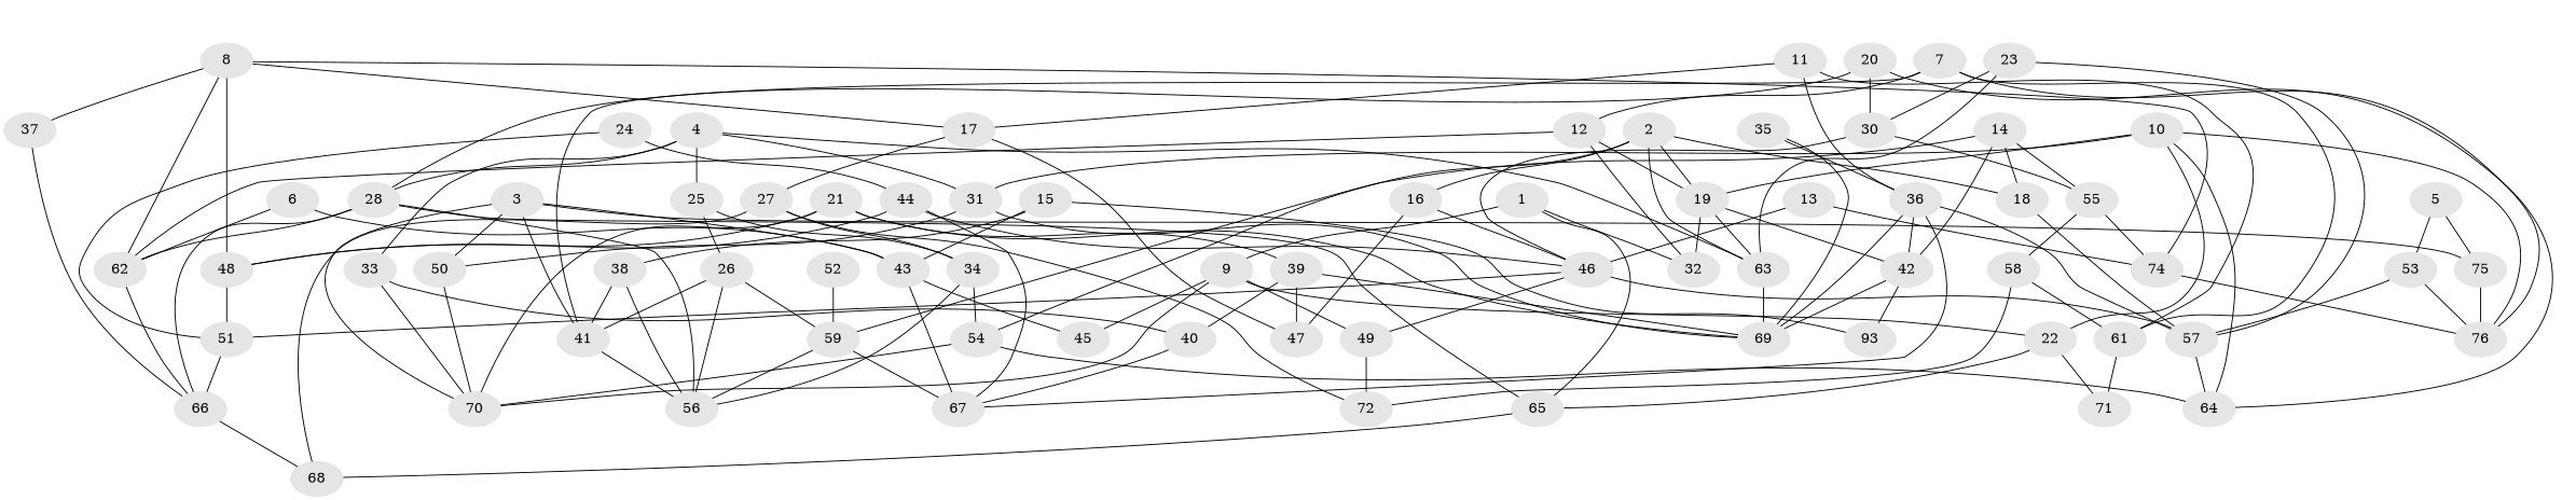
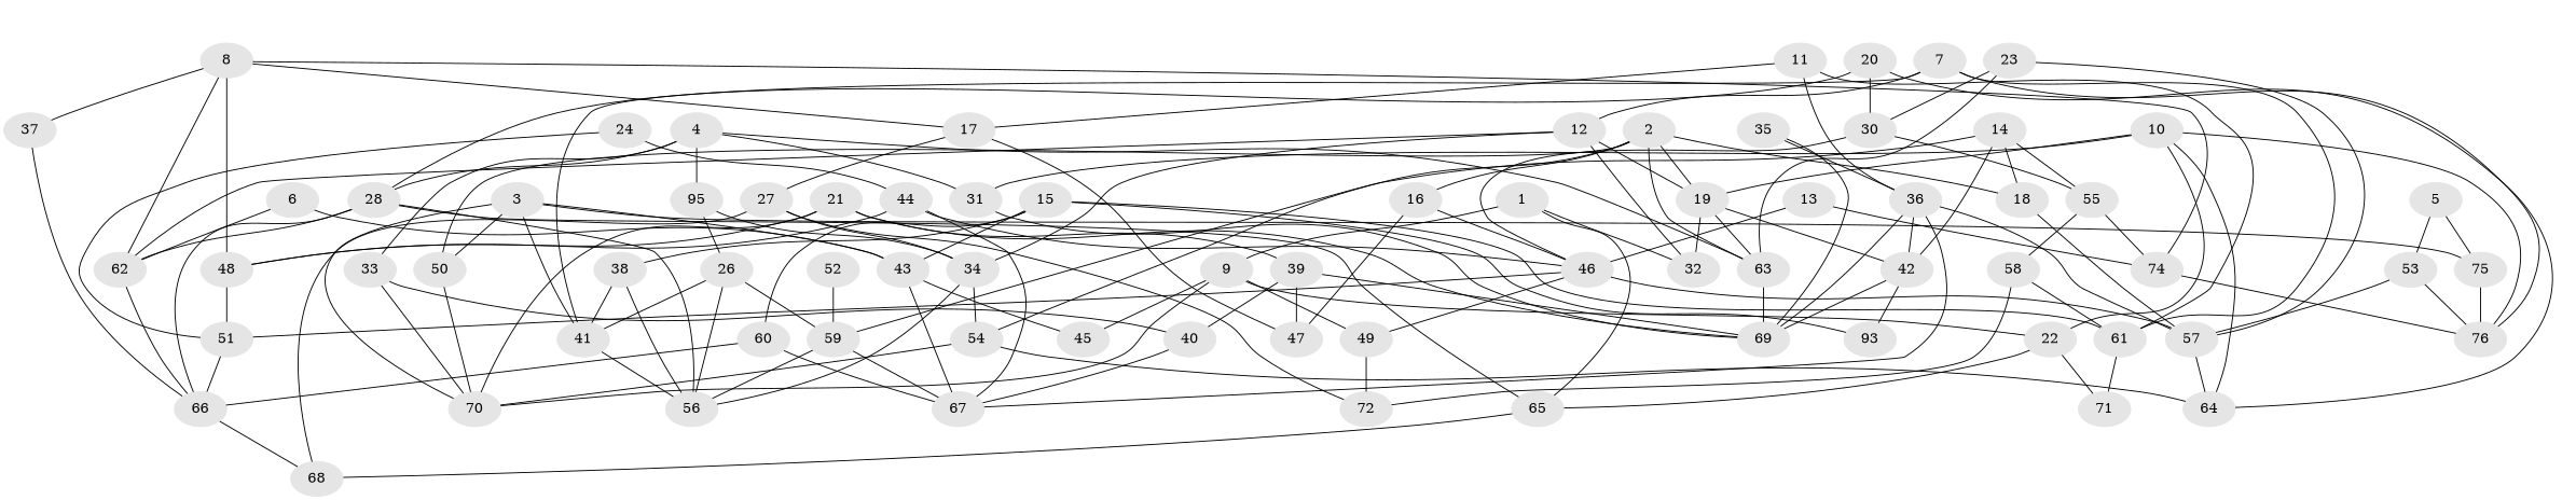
  graph {
    node [color=gray90 style=filled]
    1
    9
    65
    32
    70
    22
    45
    49
    68
    2
    16
    18
    19
    50
    54
    63
    46
    47
    57
    42
    64
    69
    3
    41
    43
    75
    56
    67
    76
    4
-   25
+   25 [label=95]
    28
    31
    33
    34
    26
    62
    66
    40
    5
    53
    6
    7
    12
    61
    71
    8
    17
    37
    48
    74
    27
    51
    72
    10
    11
    36
    13
    14
    55
    59
    n62 [label=93]
    58
    15
    38
+   60
    20
    30
    21
    39
    23
    24
    44
    35
    52
    1 -- 9
    1 -- 65
    1 -- 32
    9 -- 70
    9 -- 22
    9 -- 45
    9 -- 49
    65 -- 68
    22 -- 65
    22 -- 71
    49 -- 72
    2 -- 16
    2 -- 18
    2 -- 19
-   31 -- 50
+   2 -- 50
    2 -- 54
    2 -- 63
    16 -- 46
    16 -- 47
    18 -- 57
    19 -- 32
    19 -- 63
    19 -- 42
    50 -- 70
    54 -- 70
    54 -- 64
    63 -- 69
    46 -- 49
    46 -- 57
    46 -- 51
    57 -- 64
    42 -- 69
    42 -- n62
    3 -- 70
    3 -- 50
    3 -- 41
    3 -- 43
    3 -- 75
    41 -- 56
    43 -- 45
    43 -- 67
    75 -- 76
    4 -- 63
    4 -- 25
    4 -- 28
    4 -- 31
    4 -- 33
    25 -- 34
    25 -- 26
    28 -- 65
    28 -- 56
    28 -- 62
    28 -- 66
    31 -- 69
    33 -- 70
    33 -- 40
    34 -- 54
    34 -- 56
    26 -- 41
    26 -- 56
    26 -- 59
    62 -- 66
    66 -- 68
    40 -- 67
    5 -- 75
    5 -- 53
    53 -- 57
    53 -- 76
    6 -- 43
    6 -- 62
    7 -- 41
    7 -- 76
    7 -- 12
    7 -- 61
    12 -- 32
    12 -- 19
+   12 -- 34
    12 -- 62
    61 -- 71
    8 -- 62
    8 -- 17
    8 -- 37
    8 -- 48
    8 -- 74
    17 -- 47
    17 -- 27
    37 -- 66
    48 -- 51
    74 -- 76
    27 -- 68
    27 -- 34
    27 -- 72
    51 -- 66
    10 -- 22
    10 -- 19
    10 -- 64
    10 -- 76
    10 -- 31
    11 -- 61
    11 -- 17
    11 -- 36
    36 -- 57
    36 -- 42
    36 -- 69
    36 -- 67
    13 -- 46
    13 -- 74
    14 -- 18
    14 -- 42
    14 -- 55
    14 -- 59
    55 -- 74
    55 -- 58
    59 -- 56
    59 -- 67
    58 -- 61
    58 -- 72
    15 -- 43
+   15 -- 61
    15 -- n62
    15 -- 38
+   15 -- 60
    38 -- 41
    38 -- 56
+   60 -- 67
+   60 -- 66
    20 -- 64
    20 -- 28
    20 -- 30
    30 -- 46
    30 -- 55
    21 -- 70
    21 -- 69
    21 -- 48
    21 -- 39
    39 -- 47
    39 -- 69
    39 -- 40
    23 -- 63
    23 -- 57
    23 -- 30
    24 -- 51
    24 -- 44
    44 -- 46
    44 -- 67
    44 -- 48
    35 -- 69
    35 -- 36
    52 -- 59
  }
